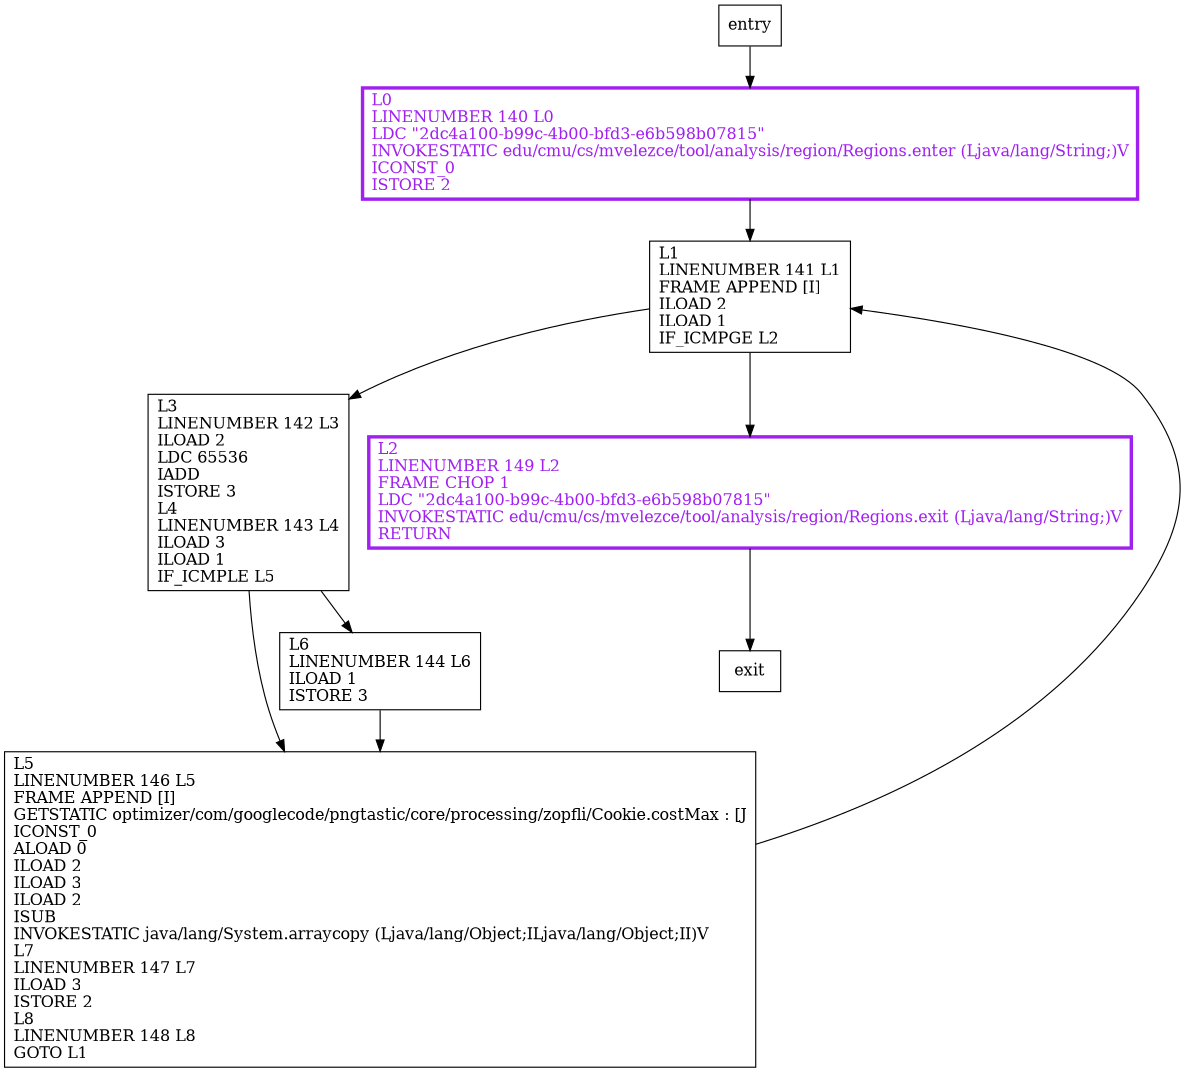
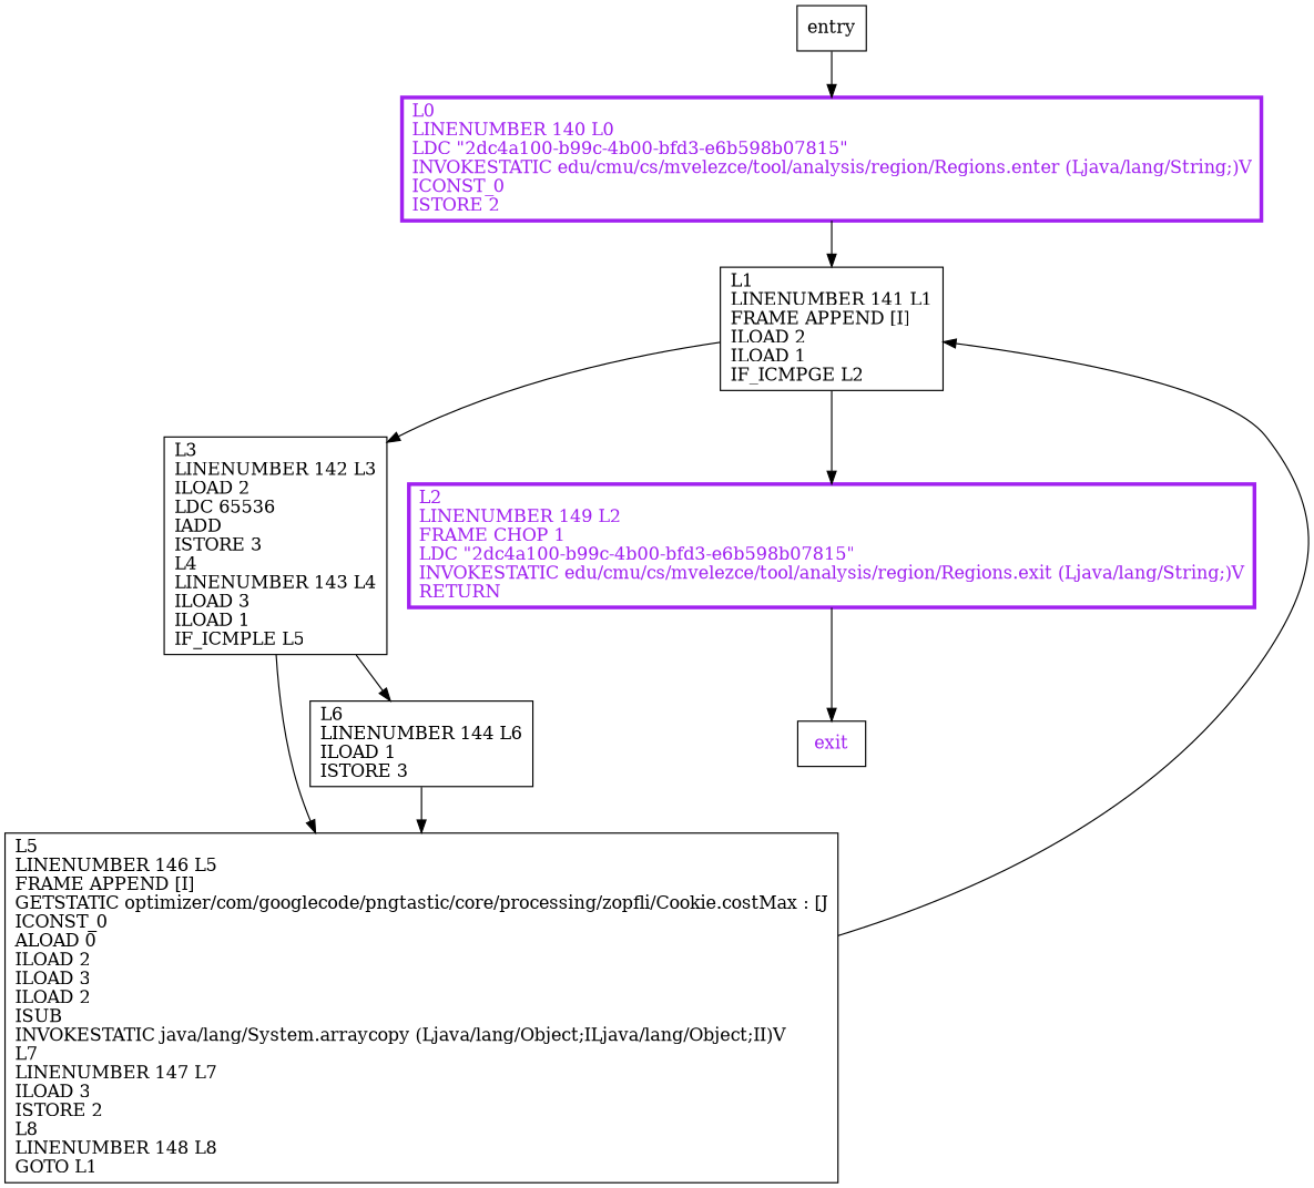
  digraph {
    node [shape=record]
    n1 [color=purple fontcolor=purple label="L0\lLINENUMBER 140 L0\lLDC \"2dc4a100-b99c-4b00-bfd3-e6b598b07815\"\lINVOKESTATIC edu/cmu/cs/mvelezce/tool/analysis/region/Regions.enter (Ljava/lang/String;)V\lICONST_0\lISTORE 2\l" penwidth=3]
    n2 [label="L1\lLINENUMBER 141 L1\lFRAME APPEND [I]\lILOAD 2\lILOAD 1\lIF_ICMPGE L2\l"]
    n3 [label="L5\lLINENUMBER 146 L5\lFRAME APPEND [I]\lGETSTATIC optimizer/com/googlecode/pngtastic/core/processing/zopfli/Cookie.costMax : [J\lICONST_0\lALOAD 0\lILOAD 2\lILOAD 3\lILOAD 2\lISUB\lINVOKESTATIC java/lang/System.arraycopy (Ljava/lang/Object;ILjava/lang/Object;II)V\lL7\lLINENUMBER 147 L7\lILOAD 3\lISTORE 2\lL8\lLINENUMBER 148 L8\lGOTO L1\l"]
    n4 [label="L3\lLINENUMBER 142 L3\lILOAD 2\lLDC 65536\lIADD\lISTORE 3\lL4\lLINENUMBER 143 L4\lILOAD 3\lILOAD 1\lIF_ICMPLE L5\l"]
    n5 [label="L6\lLINENUMBER 144 L6\lILOAD 1\lISTORE 3\l"]
    n6 [color=purple fontcolor=purple label="L2\lLINENUMBER 149 L2\lFRAME CHOP 1\lLDC \"2dc4a100-b99c-4b00-bfd3-e6b598b07815\"\lINVOKESTATIC edu/cmu/cs/mvelezce/tool/analysis/region/Regions.exit (Ljava/lang/String;)V\lRETURN\l" penwidth=3]
-   exit
+   exit [fontcolor=purple]
    entry
    n1 -> n2
    n2 -> n4
    n2 -> n6
    n3 -> n2
    n4 -> n3
    n4 -> n5
    n5 -> n3
    n6 -> exit
    entry -> n1
  }
